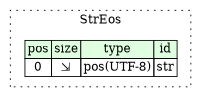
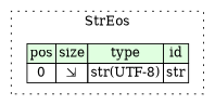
  digraph {
    rankdir=TB
-   n1 [label=<<TABLE BORDER="0" CELLBORDER="1" CELLSPACING="0"> 			<TR><TD BGCOLOR="#E0FFE0">pos</TD><TD BGCOLOR="#E0FFE0">size</TD><TD BGCOLOR="#E0FFE0">type</TD><TD BGCOLOR="#E0FFE0">id</TD></TR> 			<TR><TD PORT="str_pos">0</TD><TD PORT="str_size">⇲</TD><TD>pos(UTF-8)</TD><TD PORT="str_type">str</TD></TR> 		</TABLE>> shape=plaintext]
+   n1 [label=<<TABLE BORDER="0" CELLBORDER="1" CELLSPACING="0"> 			<TR><TD BGCOLOR="#E0FFE0">pos</TD><TD BGCOLOR="#E0FFE0">size</TD><TD BGCOLOR="#E0FFE0">type</TD><TD BGCOLOR="#E0FFE0">id</TD></TR> 			<TR><TD PORT="str_pos">0</TD><TD PORT="str_size">⇲</TD><TD>str(UTF-8)</TD><TD PORT="str_type">str</TD></TR> 		</TABLE>> shape=plaintext]
    subgraph cluster_1 {
      label=StrEos
      style=dotted
      n1
    }
  }
